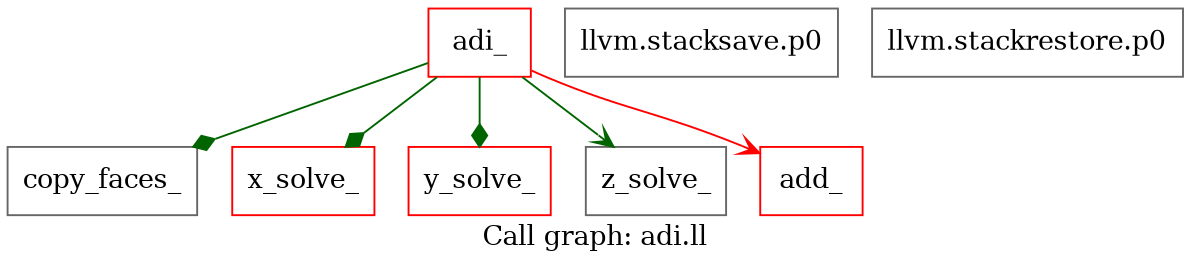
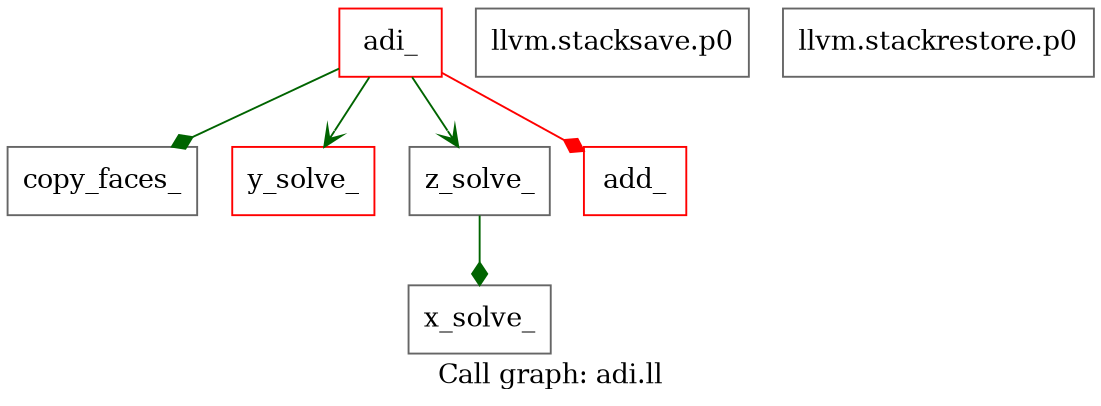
  digraph {
    label="Call graph: adi.ll"
    node [color=gray40 shape=record]
    edge [arrowhead=vee color=darkgreen]
    n1 [color=red label="{adi_}"]
    n2 [label="{copy_faces_}"]
-   n3 [color=red label="{x_solve_}"]
+   n3 [label="{x_solve_}"]
    n4 [color=red label="{y_solve_}"]
    n5 [label="{z_solve_}"]
    n6 [color=red label="{add_}"]
    n7 [label="{llvm.stacksave.p0}"]
    n8 [label="{llvm.stackrestore.p0}"]
    n1 -> n2 [arrowhead=diamond]
-   n1 -> n3 [arrowhead=diamond]
-   n1 -> n4 [arrowhead=diamond]
+   n5 -> n3 [arrowhead=diamond]
+   n1 -> n4
    n1 -> n5
-   n1 -> n6 [color=red]
+   n1 -> n6 [arrowhead=diamond color=red]
  }
